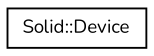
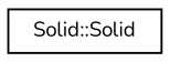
  digraph {
    rankdir=LR
    fontname=Nunito
-   n1 [color=black fillcolor=white fontname=Nunito fontsize=10 height=0.2 label="Solid::Device" shape=record style=filled width=0.4]
+   n1 [color=black fillcolor=white fontname=Nunito fontsize=10 height=0.2 label="Solid::Solid" shape=record style=filled width=0.4]
  }
